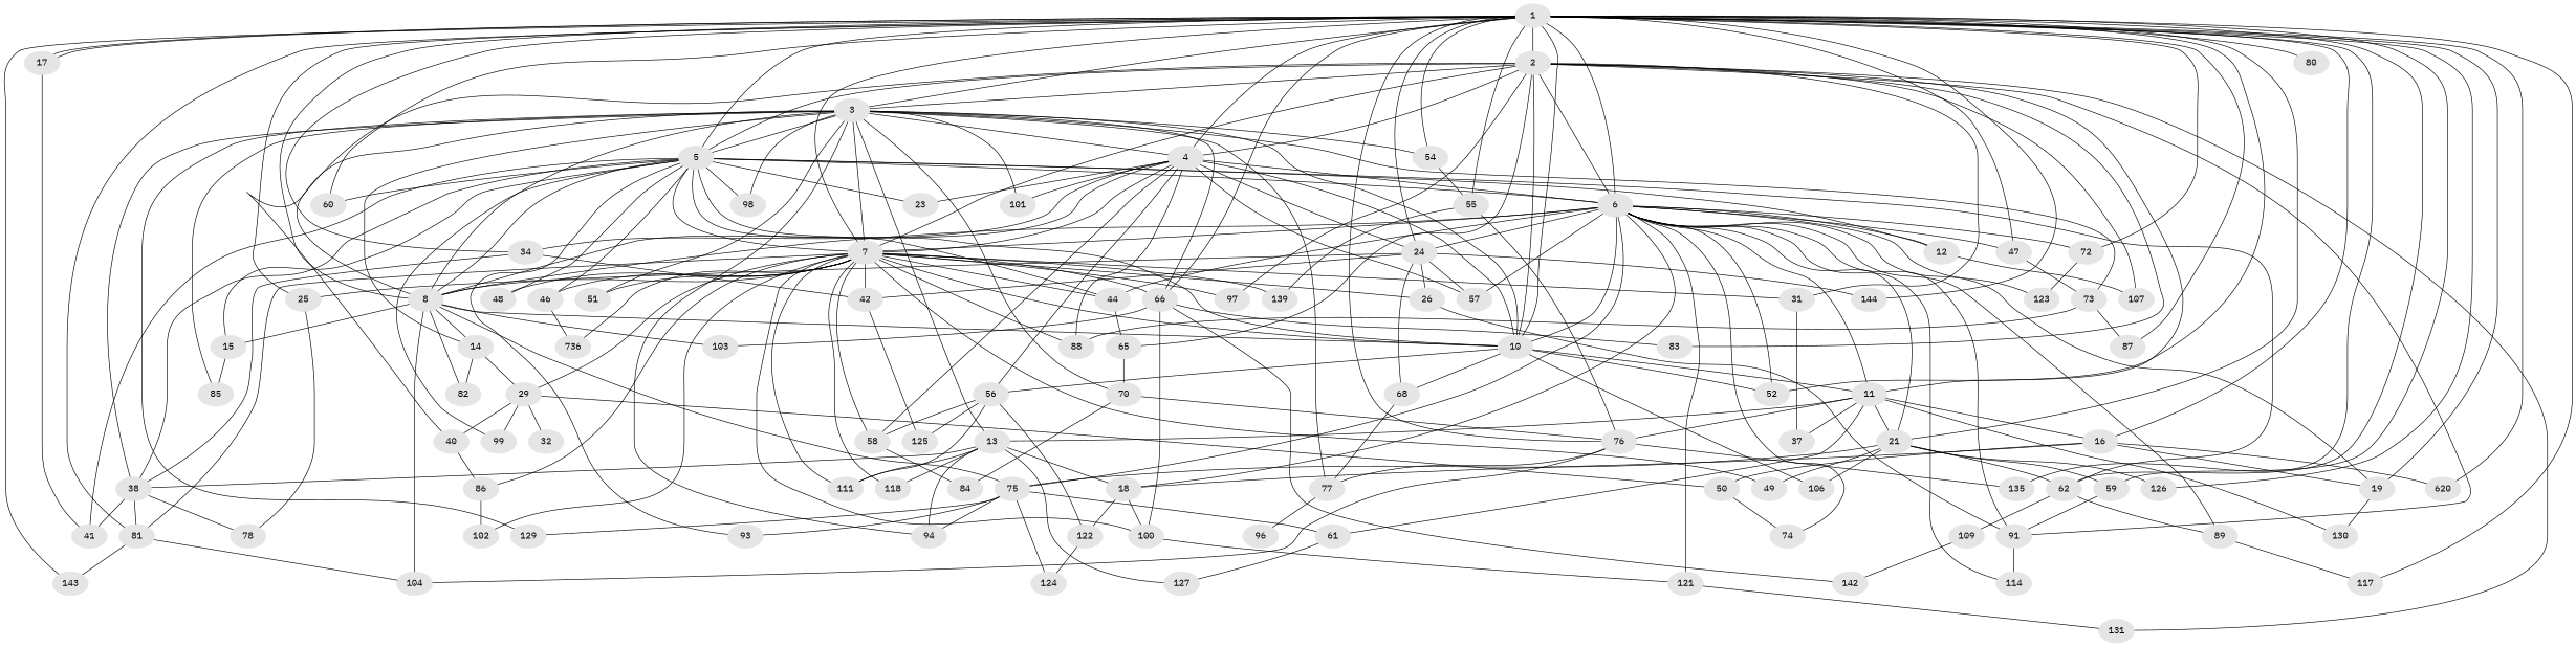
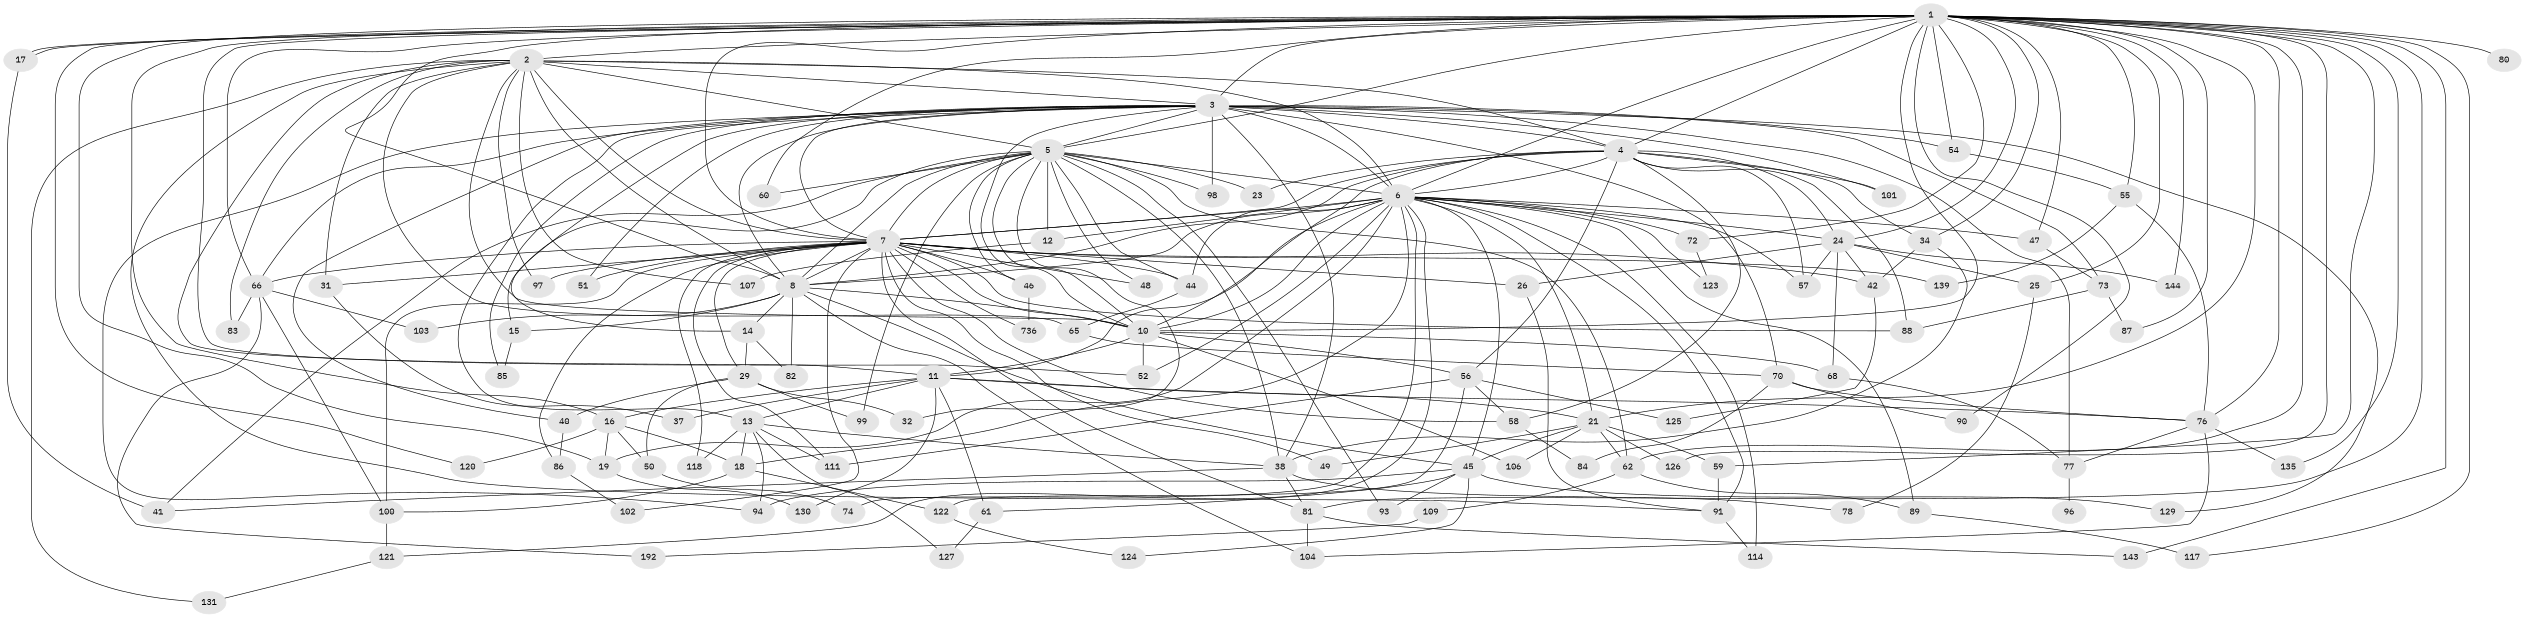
  graph {
    fontname="IBM Plex Mono"
    node [color=gray90 fontname="IBM Plex Mono" style=filled]
    edge [fontname="IBM Plex Mono"]
    1 [super="+105"]
    2 [super="+30"]
    3 [super="+27"]
    4 [super="+33"]
    5 [super="+36"]
    6 [super="+9"]
    7 [super="+28"]
    8 [super="+71"]
    10 [super="+115"]
    16 [super="+22"]
    17 [super="+119"]
    19 [super="+35"]
    21 [super="+79"]
    24 [super="+110"]
    25
    34
    47
    52 [super="+108"]
    54
    55 [super="+95"]
    59 [super="+112"]
    60
    62
    66 [super="+67"]
    72
    76 [super="+141"]
    80
    81 [super="+92"]
    87
+   90
    117
-   120 [label=620]
+   120
    126
    135
    143
    144
    11 [super="+20"]
    31
    65
    83
    91 [super="+128"]
    97
    107
    131
    13 [super="+53"]
    14 [super="+113"]
    38 [super="+39"]
    40
    51
    70
    73
    77
    85
    94 [super="+140"]
    98
    101
    129 [super="+132"]
    23
    56
    57 [super="+69"]
    58 [super="+134"]
    88 [super="+138"]
    12
    15
    32
    41
    44 [super="+75"]
    46
    48
    93
    99
    18 [super="+116"]
-   45 [super="+63" label=75]
+   45 [super="+63"]
    74
    89
    114
    121
    123
    26
    29
    42 [super="+43"]
    49
    86
    100
    102
    118
    n87 [label=736]
    139
    111
    82
    103
    104 [super="+137"]
    68 [super="+133"]
    106
    50
    130
    78
    109
-   142
+   142 [label=192]
    37
    61
    127
    84
    96
    122
    125
    124
    1 -- 2
    1 -- 3
    1 -- 4 [weight=2]
    1 -- 5
    1 -- 6 [weight=2]
    1 -- 7
    1 -- 8
    1 -- 10
    1 -- 16
    1 -- 17
    1 -- 17
    1 -- 19
    1 -- 21
    1 -- 24
    1 -- 25
    1 -- 34
    1 -- 47
    1 -- 52
    1 -- 54
    1 -- 55
    1 -- 59
    1 -- 60
    1 -- 62
    1 -- 66
    1 -- 72
    1 -- 76
    1 -- 80
    1 -- 81
    1 -- 87
+   1 -- 90
    1 -- 117
    1 -- 120
    1 -- 126
    1 -- 135
    1 -- 143
    1 -- 144
    2 -- 3
    2 -- 4 [weight=2]
    2 -- 5
    2 -- 6 [weight=2]
    2 -- 7
    2 -- 8
    2 -- 10
    2 -- 11
    2 -- 31
    2 -- 65
    2 -- 83
    2 -- 91
    2 -- 97
    2 -- 107
    2 -- 131
    3 -- 4
    3 -- 5
+   3 -- 6 [weight=3]
    3 -- 7
    3 -- 8
    3 -- 10
    3 -- 54
    3 -- 66
    3 -- 13
    3 -- 14 [weight=2]
    3 -- 38
    3 -- 40
    3 -- 51
    3 -- 70
    3 -- 73
    3 -- 77
    3 -- 85
    3 -- 94
    3 -- 98
    3 -- 101
    3 -- 129 [weight=2]
    4 -- 6 [weight=2]
    4 -- 7
    4 -- 8
    4 -- 10
    4 -- 24
    4 -- 34
    4 -- 101
    4 -- 23
    4 -- 56
    4 -- 57
    4 -- 58
    4 -- 88
    5 -- 6 [weight=2]
    5 -- 7
    5 -- 8
    5 -- 10 [weight=2]
    5 -- 60
    5 -- 62
    5 -- 38
    5 -- 98
    5 -- 23
    5 -- 12
    5 -- 15
+   5 -- 32
    5 -- 41
    5 -- 44
    5 -- 46
    5 -- 48
    5 -- 93
    5 -- 99
    6 -- 7 [weight=3]
    6 -- 8 [weight=3]
    6 -- 10 [weight=2]
    6 -- 19
    6 -- 21
    6 -- 24
    6 -- 47
    6 -- 52
    6 -- 72
    6 -- 11
    6 -- 91
    6 -- 57
    6 -- 12
    6 -- 44
    6 -- 18
    6 -- 45
    6 -- 74
    6 -- 89
    6 -- 114
    6 -- 121
    6 -- 123
    7 -- 8
    7 -- 10
    7 -- 66
    7 -- 81
    7 -- 31
    7 -- 97
    7 -- 51
    7 -- 58
    7 -- 88
    7 -- 44
    7 -- 46
    7 -- 48
    7 -- 26
    7 -- 29
    7 -- 42
    7 -- 49
    7 -- 86
    7 -- 100
    7 -- 102
    7 -- 118
    7 -- n87
    7 -- 139
    7 -- 111
    8 -- 10 [weight=2]
    8 -- 14
    8 -- 15
    8 -- 45
    8 -- 82
    8 -- 103
    8 -- 104
    10 -- 52
    10 -- 11
    10 -- 56
    10 -- 68
    10 -- 106
    16 -- 19
    16 -- 120
    16 -- 18
    16 -- 50
    17 -- 41
    19 -- 130
    21 -- 59
    21 -- 62
    21 -- 126
    21 -- 45
    21 -- 49
    21 -- 106
    24 -- 25
    24 -- 144
    24 -- 57
    24 -- 26
    24 -- 42
    24 -- 68
    25 -- 78
    34 -- 38
    34 -- 42
    47 -- 73
    54 -- 55
    55 -- 76
    55 -- 139
    59 -- 91
    62 -- 89
    62 -- 109
    66 -- 83
    66 -- 100
    66 -- 103
    66 -- 142
    72 -- 123
    76 -- 135
    76 -- 77
    76 -- 104
    81 -- 143
    81 -- 104
    11 -- 16
    11 -- 21
    11 -- 76
    11 -- 13
    11 -- 130
    11 -- 37
    11 -- 61
    31 -- 37
    65 -- 70
    91 -- 114
    13 -- 38
    13 -- 94
    13 -- 18
    13 -- 118
    13 -- 111
    13 -- 127
    14 -- 29
    14 -- 82
    38 -- 81
    38 -- 41
    38 -- 78
    40 -- 86
    70 -- 76
+   70 -- 90
    70 -- 84
    73 -- 87
    73 -- 88
    77 -- 96
    56 -- 58
    56 -- 111
    56 -- 122
    56 -- 125
    58 -- 84
    12 -- 107
    15 -- 85
    44 -- 65
    46 -- n87
    18 -- 100
    18 -- 122
    45 -- 94
    45 -- 129
    45 -- 93
    45 -- 61
    45 -- 124
    89 -- 117
    121 -- 131
    26 -- 91
    29 -- 40
    29 -- 32
    29 -- 99
    29 -- 50
    42 -- 125
    86 -- 102
    100 -- 121
    68 -- 77
    50 -- 74
    109 -- 142
    61 -- 127
    122 -- 124
  }
